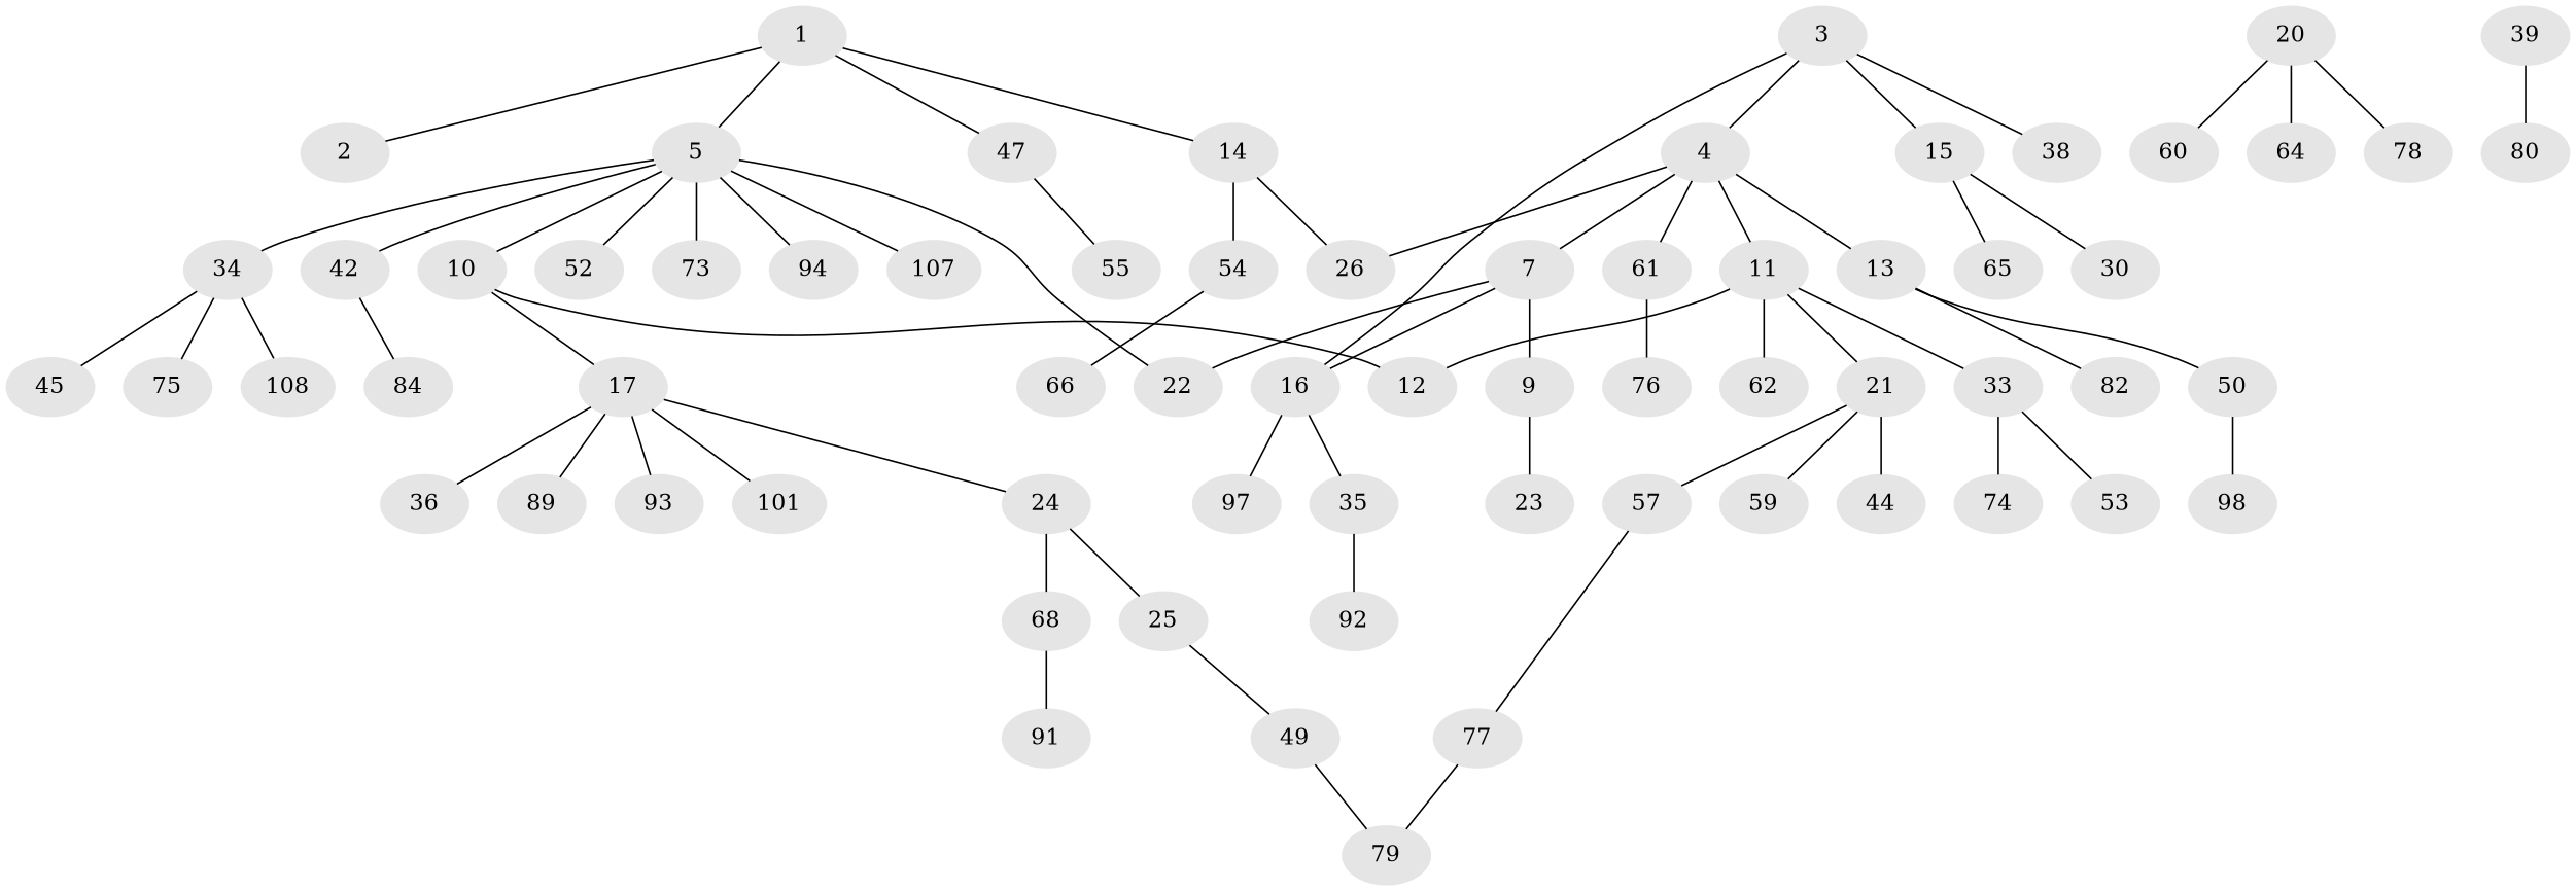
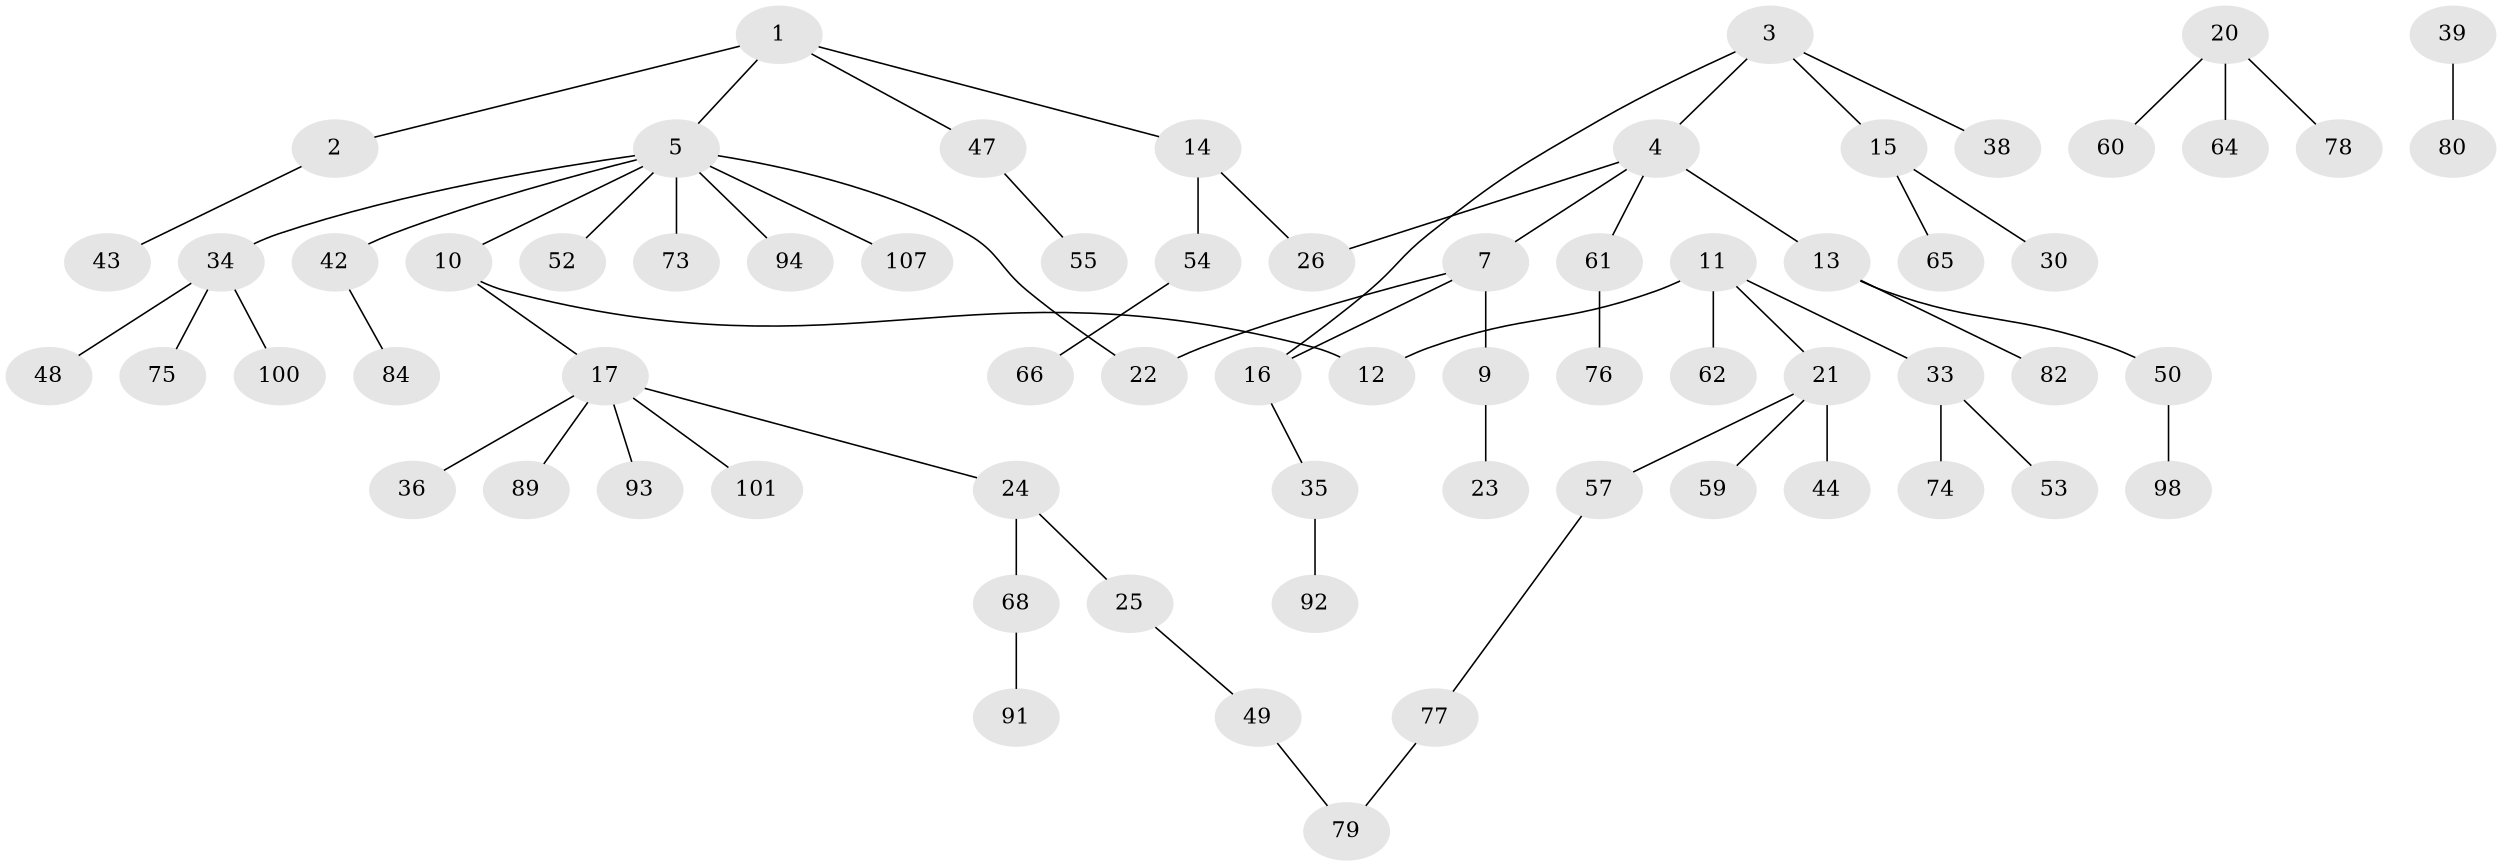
  graph {
    node [color=gray90 style=filled]
    1 [super="+70"]
    2
    5 [super="+8"]
    14 [super="+40"]
    47
+   43 [super="+45"]
    3 [super="+6"]
    4 [super="+29"]
    15 [super="+27"]
    16 [super="+18"]
    38
    10 [super="+83"]
    22 [super="+46"]
    34 [super="+87"]
    42
    52 [super="+69"]
    73
    94
    107
    26
    54 [super="+71"]
    55
    7 [super="+100"]
    11 [super="+32"]
    13 [super="+56"]
    61
    30 [super="+90"]
    65 [super="+72"]
    35 [super="+63"]
-   97
    9
    12 [super="+86"]
    21 [super="+28"]
    33 [super="+67"]
    62
    50 [super="+99"]
    82
    76
    17 [super="+88"]
-   48 [label=45]
+   48
    75 [super="+85"]
-   108
+   108 [label=100]
    84 [super="+104"]
    23
    24 [super="+37"]
    36 [super="+109"]
    89 [super="+95"]
    93
    101
    44
    57
    59
    53 [super="+105"]
    74
    98 [super="+103"]
    66
    92
    25 [super="+41"]
    68
    20 [super="+58"]
    60 [super="+102"]
    64
    78
    39 [super="+51"]
    80
    77
    49
    91 [super="+106"]
    79 [super="+96"]
    1 -- 2
    1 -- 5
    1 -- 14
    1 -- 47
+   2 -- 43
    5 -- 10
    5 -- 22
    5 -- 34
    5 -- 42
    5 -- 52
    5 -- 73
    5 -- 94
    5 -- 107
    14 -- 26
    14 -- 54
    47 -- 55
    3 -- 4
    3 -- 15
    3 -- 16
    3 -- 38
    4 -- 26
    4 -- 7
-   4 -- 11
    4 -- 13
    4 -- 61
    15 -- 30
    15 -- 65
    16 -- 35
-   16 -- 97
    10 -- 12
    10 -- 17
    34 -- 48
    34 -- 75
    34 -- 108
    42 -- 84
    54 -- 66
    7 -- 16
    7 -- 22
    7 -- 9
    11 -- 12
    11 -- 21
    11 -- 33
    11 -- 62
    13 -- 50
    13 -- 82
    61 -- 76
    35 -- 92
    9 -- 23
    21 -- 44
    21 -- 57
    21 -- 59
    33 -- 53
    33 -- 74
    50 -- 98
    17 -- 24
    17 -- 36
    17 -- 89
    17 -- 93
    17 -- 101
    24 -- 25
    24 -- 68
    57 -- 77
    25 -- 49
    68 -- 91
    20 -- 60
    20 -- 64
    20 -- 78
    39 -- 80
    77 -- 79
    49 -- 79
  }
